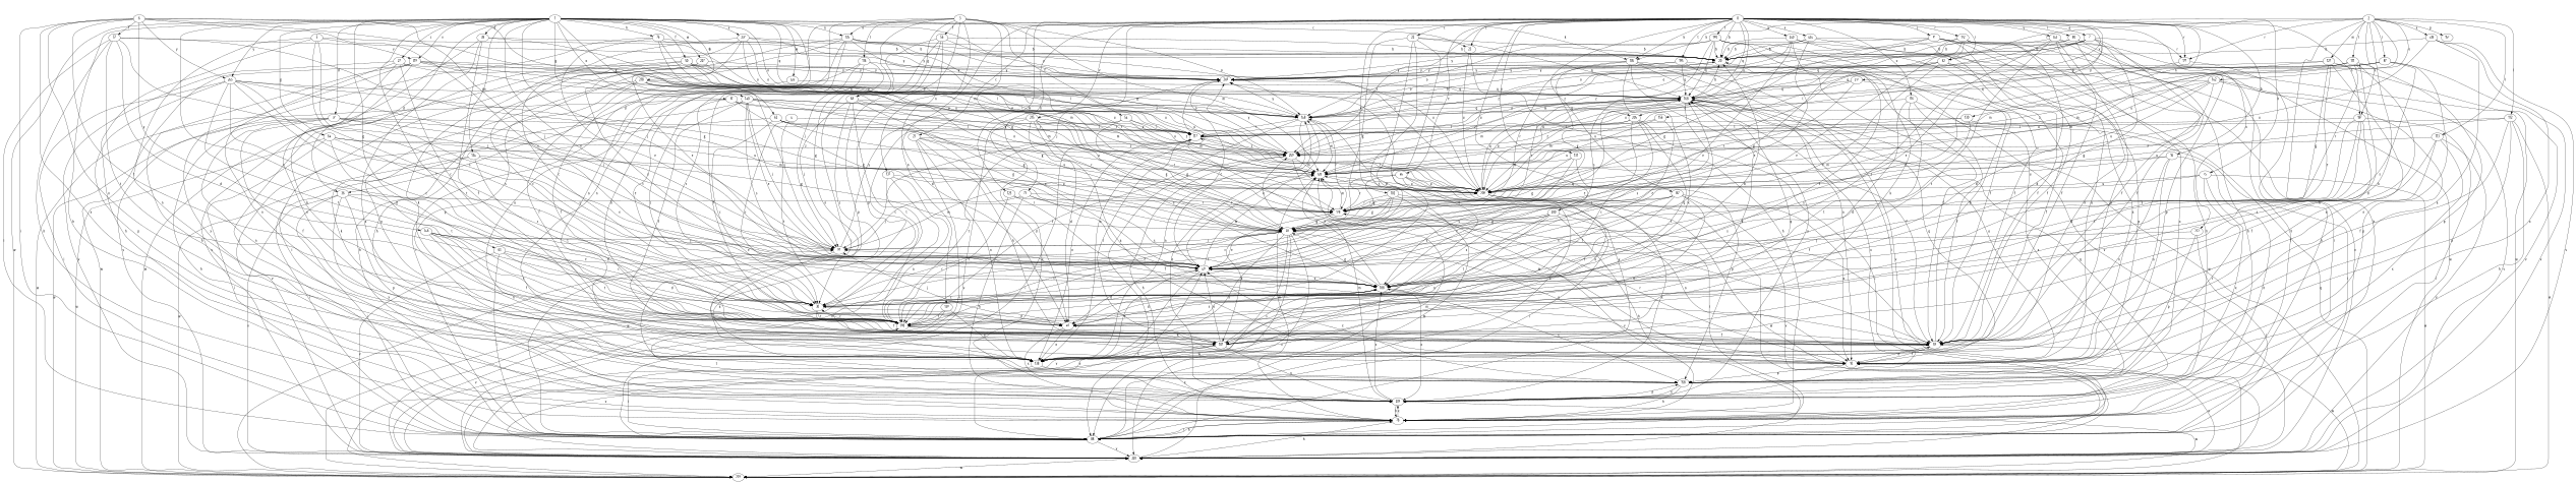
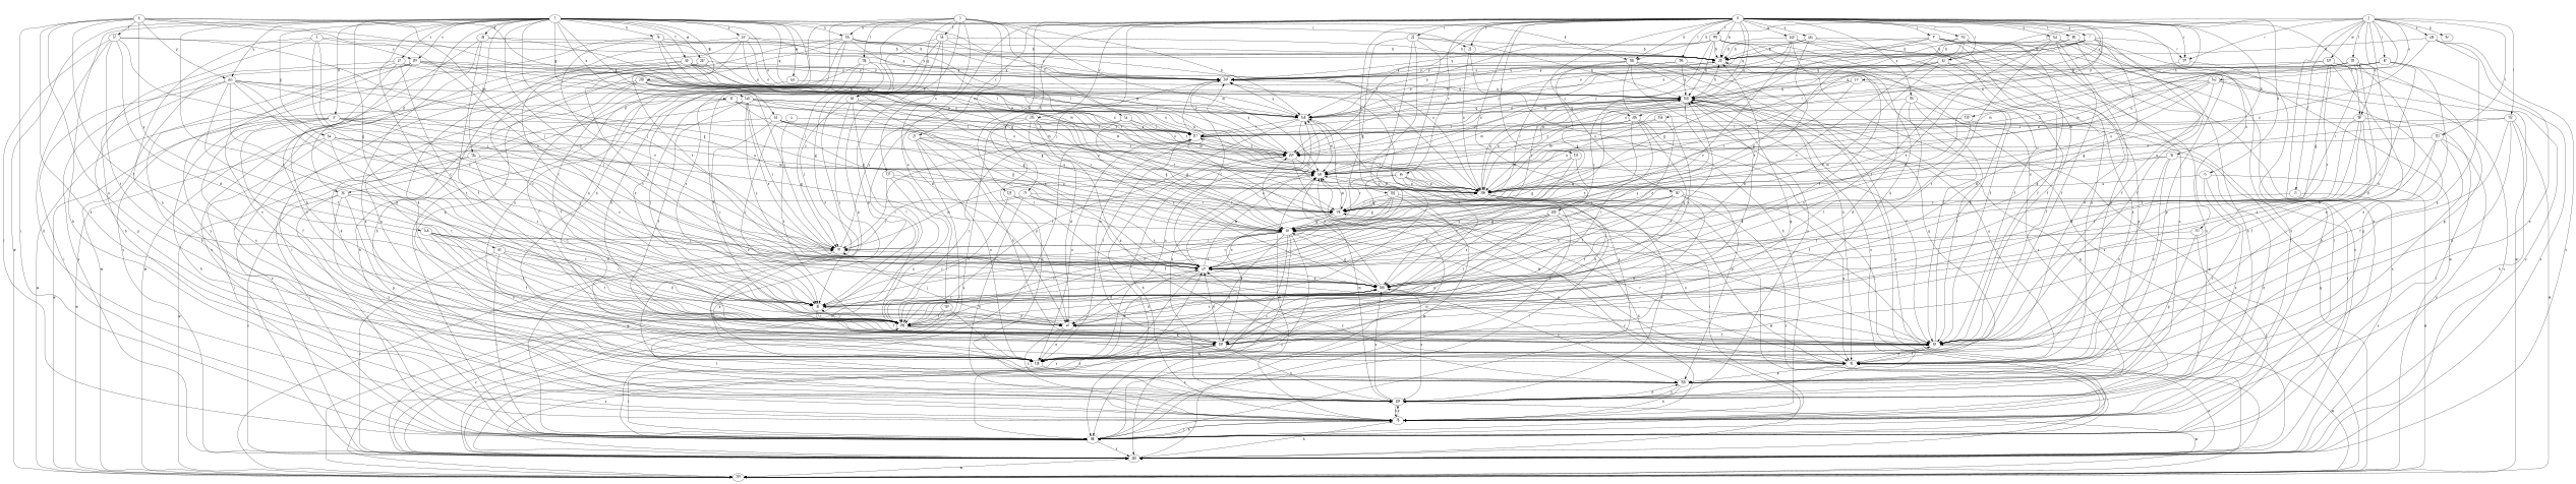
  strict digraph {
    fontname="Fira Sans"
    node [fontname="Fira Sans"]
    edge [fontname="Fira Sans"]
    0
    7
    16
    20
    21
    22
    23
    36
    46
    73
    75
    80
    82
    91
    97
    102
    105
    125
    130
    131
    139
    156
    167
    168
    172
    177
    187
    190
    195
    200
    205
    215
    216
    217
    232
    n36 [label=434]
    240
    243
    259
    49
    209
    128
    40
    59
    10
    78
    138
    249
    107
    220
    198
    69
    158
    88
    239
    178
    229
    188
    30
    117
    148
    1
    27
    37
    38
    50
    62
    63
    64
    67
    76
    134
    135
    140
    218
    219
    224
    227
    237
    245
    2
+   53
    87
    111
    112
    113
    127
    142
    157
    n90 [label=538]
    3
    54
    56
    68
    116
    137
    4
    5
    6
    57
    248
    0 -> 7 [label=a]
    0 -> 16 [label=b]
    0 -> 20 [label=b]
    0 -> 21 [label=c]
    0 -> 22 [label=c]
    0 -> 23 [label=c]
    0 -> 36 [label=d]
    0 -> 46 [label=e]
    0 -> 73 [label=h]
    0 -> 75 [label=h]
    0 -> 80 [label=i]
    0 -> 82 [label=i]
    0 -> 91 [label=j]
    0 -> 97 [label=j]
    0 -> 102 [label=k]
    0 -> 105 [label=k]
    0 -> 125 [label=m]
    0 -> 130 [label=n]
    0 -> 131 [label=n]
    0 -> 139 [label=o]
    0 -> 156 [label=p]
    0 -> 167 [label=q]
    0 -> 168 [label=q]
    0 -> 172 [label=r]
    0 -> 177 [label=r]
    0 -> 187 [label=s]
    0 -> 190 [label=t]
    0 -> 195 [label=t]
    0 -> 200 [label=u]
    0 -> 205 [label=u]
    0 -> 215 [label=v]
    0 -> 216 [label=v]
    0 -> 217 [label=v]
    0 -> 232 [label=x]
    0 -> n36 [label=x]
    0 -> 240 [label=y]
    0 -> 243 [label=y]
    0 -> 259 [label=z]
    7 -> 20 [label=b]
    7 -> 168 [label=q]
    7 -> 177 [label=r]
    7 -> 49 [label=e]
    7 -> 209 [label=u]
    7 -> 128 [label=m]
    7 -> 40 [label=d]
    7 -> 59 [label=f]
    16 -> 209 [label=u]
    16 -> 128 [label=m]
    16 -> 10 [label=a]
    16 -> 78 [label=h]
    16 -> 138 [label=n]
    20 -> 249 [label=y]
    21 -> 259 [label=z]
    21 -> 209 [label=u]
    21 -> 40 [label=d]
    21 -> 138 [label=n]
    21 -> 107 [label=k]
    21 -> 220 [label=v]
    22 -> 20 [label=b]
    22 -> 168 [label=q]
    22 -> 40 [label=d]
    22 -> 138 [label=n]
    22 -> 198 [label=t]
    22 -> 69 [label=g]
    23 -> 209 [label=u]
    23 -> 78 [label=h]
    36 -> 40 [label=d]
    36 -> 220 [label=v]
    36 -> 158 [label=p]
    36 -> 88 [label=i]
    36 -> 239 [label=x]
    36 -> 178 [label=r]
    46 -> 209 [label=u]
    46 -> 107 [label=k]
    46 -> 69 [label=g]
    46 -> 88 [label=i]
    46 -> 178 [label=r]
    46 -> 229 [label=w]
    73 -> 97 [label=j]
    73 -> 59 [label=f]
    73 -> 78 [label=h]
    73 -> 178 [label=r]
    73 -> 188 [label=s]
    75 -> 209 [label=u]
    75 -> 158 [label=t]
    75 -> 239 [label=x]
    75 -> 229 [label=w]
-   75 -> 188 [label=s]
    80 -> 20 [label=b]
    80 -> 59 [label=f]
    80 -> 78 [label=h]
    80 -> 158 [label=p]
    80 -> 178 [label=r]
    82 -> 49 [label=e]
    82 -> 209 [label=u]
    82 -> 10 [label=a]
    82 -> 249 [label=y]
    82 -> 69 [label=g]
    82 -> 158 [label=p]
    91 -> 20 [label=b]
    91 -> 259 [label=z]
    91 -> 59 [label=f]
    91 -> 78 [label=h]
    91 -> 138 [label=n]
    91 -> 69 [label=g]
    91 -> 239 [label=x]
    97 -> 49 [label=e]
    97 -> 128 [label=m]
    97 -> 10 [label=a]
    97 -> 249 [label=y]
    102 -> 220 [label=v]
    102 -> 198 [label=t]
    102 -> 69 [label=g]
    102 -> 88 [label=i]
    102 -> 178 [label=r]
    102 -> 30 [label=c]
    105 -> 10 [label=a]
    105 -> 249 [label=y]
    105 -> 107 [label=k]
    105 -> 69 [label=g]
    105 -> 88 [label=i]
    105 -> 239 [label=x]
    105 -> 178 [label=r]
    105 -> 229 [label=w]
    125 -> 59 [label=f]
    125 -> 198 [label=t]
    125 -> 178 [label=r]
    130 -> 128 [label=m]
    130 -> 88 [label=i]
    130 -> 188 [label=s]
    130 -> 117 [label=l]
    131 -> 128 [label=m]
    131 -> 69 [label=g]
    131 -> 158 [label=p]
    131 -> 188 [label=s]
    139 -> 138 [label=n]
    139 -> 220 [label=v]
    139 -> 198 [label=t]
    156 -> 49 [label=e]
    156 -> 209 [label=u]
    156 -> 117 [label=l]
    167 -> 49 [label=e]
    167 -> 10 [label=a]
    167 -> 138 [label=n]
    167 -> 220 [label=v]
    167 -> 198 [label=t]
    167 -> 178 [label=r]
    167 -> 188 [label=s]
    168 -> 20 [label=b]
    168 -> 259 [label=z]
    168 -> 209 [label=u]
    168 -> 128 [label=m]
    168 -> 59 [label=f]
    168 -> 10 [label=a]
    168 -> 107 [label=k]
    168 -> 239 [label=x]
    168 -> 178 [label=r]
    168 -> 188 [label=s]
    168 -> 148 [label=o]
    172 -> 20 [label=b]
    172 -> 259 [label=z]
    172 -> 49 [label=e]
    172 -> 40 [label=d]
    172 -> 88 [label=i]
    172 -> 229 [label=w]
    172 -> 148 [label=o]
    177 -> 49 [label=e]
    177 -> 78 [label=h]
    187 -> 40 [label=d]
    187 -> 59 [label=f]
    187 -> 198 [label=t]
    187 -> 88 [label=i]
    187 -> 188 [label=s]
    187 -> 117 [label=l]
    190 -> 20 [label=b]
    190 -> 168 [label=q]
    190 -> 59 [label=f]
    190 -> 249 [label=y]
    190 -> 107 [label=k]
    190 -> 220 [label=v]
    190 -> 188 [label=s]
    190 -> 148 [label=o]
    195 -> 168 [label=q]
    195 -> 59 [label=f]
    195 -> 249 [label=y]
    195 -> 220 [label=v]
    195 -> 148 [label=o]
    200 -> 49 [label=e]
    200 -> 10 [label=a]
    200 -> 78 [label=h]
    200 -> 138 [label=n]
    200 -> 198 [label=t]
    200 -> 69 [label=g]
    200 -> 188 [label=s]
    205 -> 259 [label=z]
    205 -> 49 [label=e]
    205 -> 198 [label=t]
    205 -> 88 [label=i]
    205 -> 30 [label=c]
    205 -> 117 [label=l]
    215 -> 40 [label=d]
    215 -> 10 [label=a]
    215 -> 220 [label=v]
    215 -> 69 [label=g]
    215 -> 239 [label=x]
    215 -> 178 [label=r]
    215 -> 188 [label=s]
    215 -> 117 [label=l]
    216 -> 40 [label=d]
    216 -> 59 [label=f]
    216 -> 198 [label=t]
    216 -> 239 [label=x]
    216 -> 148 [label=o]
    217 -> 168 [label=q]
    217 -> 209 [label=u]
    217 -> 59 [label=f]
    217 -> 178 [label=r]
    232 -> 97 [label=j]
    232 -> 158 [label=p]
    232 -> 88 [label=i]
    n36 -> 20 [label=b]
    n36 -> 49 [label=e]
    n36 -> 59 [label=f]
    n36 -> 10 [label=a]
    n36 -> 148 [label=o]
    240 -> 20 [label=b]
    240 -> 259 [label=z]
    240 -> 49 [label=e]
    240 -> 59 [label=f]
    240 -> 220 [label=v]
    240 -> 198 [label=t]
    243 -> 20 [label=b]
    243 -> 59 [label=f]
    243 -> 78 [label=h]
    243 -> 138 [label=n]
    243 -> 198 [label=t]
    243 -> 229 [label=w]
    243 -> 30 [label=c]
    259 -> 128 [label=m]
    259 -> 59 [label=f]
    259 -> 78 [label=h]
    259 -> 249 [label=y]
    259 -> 88 [label=i]
    49 -> 168 [label=q]
    49 -> 128 [label=m]
    49 -> 40 [label=d]
    49 -> 220 [label=v]
    49 -> 188 [label=s]
    49 -> 148 [label=o]
    209 -> 168 [label=q]
    209 -> 88 [label=i]
    209 -> 239 [label=x]
    209 -> 178 [label=r]
    209 -> 117 [label=l]
    128 -> 209 [label=u]
    40 -> 97 [label=j]
    40 -> 138 [label=n]
    40 -> 239 [label=x]
    40 -> 188 [label=s]
    59 -> 20 [label=b]
    59 -> 10 [label=a]
    59 -> 229 [label=w]
    10 -> 168 [label=q]
    10 -> 128 [label=m]
    10 -> 59 [label=f]
    10 -> 220 [label=v]
    10 -> 158 [label=p]
    10 -> 178 [label=r]
    78 -> 168 [label=q]
    78 -> 128 [label=m]
    78 -> 88 [label=i]
    78 -> 239 [label=x]
    138 -> 49 [label=e]
    138 -> 88 [label=i]
    138 -> 239 [label=x]
    249 -> 168 [label=q]
    249 -> 49 [label=e]
    249 -> 138 [label=n]
    107 -> 168 [label=q]
    107 -> 49 [label=e]
    107 -> 138 [label=n]
    107 -> 220 [label=v]
    107 -> 88 [label=i]
    107 -> 239 [label=x]
    107 -> 188 [label=s]
    107 -> 117 [label=l]
    220 -> 49 [label=e]
    220 -> 128 [label=m]
    220 -> 78 [label=h]
    220 -> 229 [label=w]
    198 -> 59 [label=f]
    198 -> 107 [label=k]
    198 -> 30 [label=c]
    69 -> 97 [label=j]
    69 -> 49 [label=e]
    69 -> 10 [label=a]
    69 -> 138 [label=n]
    69 -> 220 [label=v]
    69 -> 198 [label=t]
    69 -> 88 [label=i]
    69 -> 229 [label=w]
    69 -> 30 [label=c]
    158 -> 49 [label=e]
    158 -> 78 [label=h]
    158 -> 239 [label=x]
    158 -> 188 [label=s]
    88 -> 128 [label=m]
    88 -> 78 [label=h]
    88 -> 249 [label=y]
    88 -> 220 [label=v]
    88 -> 148 [label=o]
    239 -> 128 [label=m]
    239 -> 78 [label=h]
    239 -> 198 [label=t]
    239 -> 158 [label=p]
    239 -> 229 [label=w]
    239 -> 188 [label=s]
    239 -> 148 [label=o]
    178 -> 128 [label=m]
    178 -> 107 [label=k]
    178 -> 69 [label=g]
    229 -> 97 [label=j]
    229 -> 168 [label=q]
    188 -> 259 [label=z]
    188 -> 40 [label=d]
    188 -> 69 [label=g]
    188 -> 239 [label=x]
    188 -> 30 [label=c]
    30 -> 20 [label=b]
    30 -> 168 [label=q]
    30 -> 40 [label=d]
    30 -> 59 [label=f]
    30 -> 198 [label=t]
    117 -> 259 [label=z]
    117 -> 59 [label=f]
    117 -> 138 [label=n]
    117 -> 198 [label=t]
    117 -> 88 [label=i]
    148 -> 20 [label=b]
    148 -> 168 [label=q]
    148 -> 128 [label=m]
    148 -> 138 [label=n]
    148 -> 249 [label=y]
    148 -> 198 [label=t]
    148 -> 178 [label=r]
    148 -> 117 [label=l]
    1 -> 23 [label=c]
    1 -> 36 [label=d]
    1 -> 97 [label=j]
    1 -> 105 [label=k]
    1 -> 168 [label=q]
    1 -> 205 [label=u]
    1 -> 49 [label=e]
    1 -> 209 [label=u]
    1 -> 10 [label=a]
    1 -> 78 [label=h]
    1 -> 198 [label=t]
    1 -> 229 [label=w]
    1 -> 30 [label=c]
    1 -> 27 [label=c]
    1 -> 37 [label=d]
    1 -> 38 [label=d]
    1 -> 50 [label=f]
    1 -> 62 [label=g]
    1 -> 63 [label=g]
    1 -> 64 [label=g]
    1 -> 67 [label=g]
    1 -> 76 [label=h]
    1 -> 134 [label=n]
    1 -> 135 [label=n]
    1 -> 140 [label=o]
    1 -> 218 [label=v]
    1 -> 219 [label=v]
    1 -> 224 [label=w]
    1 -> 227 [label=w]
    1 -> 237 [label=x]
    1 -> 245 [label=y]
    27 -> 138 [label=n]
    27 -> 249 [label=y]
    27 -> 107 [label=k]
    27 -> 220 [label=v]
    27 -> 198 [label=t]
    27 -> 117 [label=l]
    37 -> 49 [label=e]
    37 -> 209 [label=u]
    37 -> 59 [label=f]
    37 -> 78 [label=h]
    37 -> 138 [label=n]
    37 -> 229 [label=w]
    37 -> 188 [label=s]
    37 -> 117 [label=l]
    38 -> 20 [label=b]
    38 -> 209 [label=u]
    38 -> 59 [label=f]
    38 -> 220 [label=v]
    38 -> 239 [label=x]
    50 -> 259 [label=z]
    50 -> 209 [label=u]
    50 -> 249 [label=y]
    50 -> 107 [label=k]
    50 -> 229 [label=w]
    50 -> 30 [label=c]
    50 -> 148 [label=o]
    62 -> 209 [label=u]
    62 -> 107 [label=k]
    62 -> 69 [label=g]
    62 -> 178 [label=r]
    62 -> 30 [label=c]
    62 -> 117 [label=l]
    63 -> 49 [label=e]
    63 -> 40 [label=d]
    63 -> 220 [label=v]
    63 -> 198 [label=t]
    63 -> 88 [label=i]
    64 -> 259 [label=z]
    64 -> 198 [label=t]
    64 -> 69 [label=g]
    64 -> 88 [label=i]
    64 -> 229 [label=w]
    64 -> 30 [label=c]
    67 -> 259 [label=z]
    67 -> 69 [label=g]
    67 -> 229 [label=w]
    67 -> 30 [label=c]
    67 -> 148 [label=o]
    76 -> 20 [label=b]
    76 -> 49 [label=e]
    76 -> 209 [label=u]
    76 -> 249 [label=y]
    76 -> 220 [label=v]
    76 -> 178 [label=r]
    134 -> 49 [label=e]
    134 -> 128 [label=m]
    134 -> 198 [label=t]
    134 -> 88 [label=i]
    134 -> 229 [label=w]
    135 -> 20 [label=b]
    135 -> 259 [label=z]
    135 -> 209 [label=u]
    135 -> 10 [label=a]
    135 -> 78 [label=h]
    135 -> 198 [label=t]
    135 -> 158 [label=p]
    135 -> 178 [label=r]
    140 -> 97 [label=j]
    140 -> 259 [label=z]
    140 -> 49 [label=e]
    140 -> 128 [label=m]
    140 -> 59 [label=f]
    140 -> 220 [label=v]
    140 -> 69 [label=g]
    140 -> 188 [label=s]
    140 -> 148 [label=o]
    218 -> 97 [label=j]
    218 -> 168 [label=q]
    218 -> 209 [label=u]
    218 -> 59 [label=f]
    218 -> 78 [label=h]
    218 -> 138 [label=n]
    218 -> 69 [label=g]
    218 -> 117 [label=l]
    219 -> 128 [label=m]
    219 -> 78 [label=h]
    219 -> 138 [label=n]
    219 -> 249 [label=y]
    219 -> 239 [label=x]
    219 -> 178 [label=a]
    219 -> 229 [label=w]
    219 -> 148 [label=o]
    224 -> 168 [label=q]
    224 -> 59 [label=f]
    227 -> 249 [label=y]
    227 -> 88 [label=i]
    227 -> 188 [label=s]
    227 -> 117 [label=l]
    237 -> 20 [label=b]
    237 -> 259 [label=z]
    237 -> 49 [label=e]
    237 -> 249 [label=y]
    237 -> 88 [label=i]
    237 -> 30 [label=c]
    237 -> 148 [label=o]
    245 -> 97 [label=j]
    245 -> 168 [label=q]
    245 -> 40 [label=d]
    245 -> 198 [label=t]
    245 -> 69 [label=g]
    245 -> 158 [label=p]
    245 -> 88 [label=i]
    245 -> 188 [label=s]
    245 -> 30 [label=c]
    2 -> 82 [label=i]
    2 -> 105 [label=k]
    2 -> 177 [label=r]
    2 -> 187 [label=s]
    2 -> 209 [label=u]
    2 -> 78 [label=h]
    2 -> 107 [label=k]
+   2 -> 53 [label=f]
    2 -> 87 [label=i]
    2 -> 111 [label=l]
    2 -> 112 [label=l]
    2 -> 113 [label=l]
    2 -> 127 [label=m]
    2 -> 142 [label=o]
    2 -> 157 [label=p]
    2 -> n90 [label=x]
+   53 -> 220 [label=v]
+   53 -> 178 [label=r]
    87 -> 128 [label=m]
    87 -> 138 [label=n]
    87 -> 249 [label=y]
    87 -> 220 [label=v]
    87 -> 188 [label=s]
    87 -> 117 [label=l]
    111 -> 168 [label=q]
    111 -> 128 [label=m]
    111 -> 40 [label=d]
    111 -> 249 [label=y]
    111 -> 107 [label=k]
    111 -> 158 [label=p]
    111 -> 178 [label=r]
    112 -> 209 [label=u]
    112 -> 59 [label=f]
    112 -> 10 [label=a]
    112 -> 78 [label=h]
    112 -> 229 [label=w]
    112 -> 117 [label=l]
    113 -> 259 [label=z]
    113 -> 59 [label=f]
    113 -> 220 [label=v]
    113 -> 239 [label=x]
    113 -> 188 [label=s]
    127 -> 49 [label=e]
    127 -> 209 [label=u]
    127 -> 10 [label=a]
    127 -> 249 [label=y]
    127 -> 220 [label=v]
    127 -> 69 [label=g]
    142 -> 168 [label=q]
    142 -> 259 [label=z]
    142 -> 209 [label=u]
    142 -> 128 [label=m]
    142 -> 220 [label=v]
    142 -> 69 [label=g]
    142 -> 158 [label=p]
    n90 -> 20 [label=b]
    n90 -> 209 [label=u]
    n90 -> 10 [label=a]
    n90 -> 220 [label=v]
    n90 -> 239 [label=x]
    3 -> 97 [label=j]
    3 -> 128 [label=m]
    3 -> 138 [label=n]
    3 -> 69 [label=g]
    3 -> 158 [label=p]
    3 -> 148 [label=o]
    3 -> 135 [label=n]
    3 -> 54 [label=f]
    3 -> 56 [label=f]
    3 -> 68 [label=g]
    3 -> 116 [label=l]
    3 -> 137 [label=n]
    54 -> 259 [label=z]
    54 -> 128 [label=m]
    54 -> 69 [label=g]
    54 -> 30 [label=c]
    54 -> 117 [label=l]
    56 -> 20 [label=b]
    56 -> 40 [label=d]
    56 -> 138 [label=n]
    56 -> 249 [label=y]
    56 -> 158 [label=p]
    56 -> 88 [label=i]
    68 -> 97 [label=j]
    68 -> 49 [label=e]
    68 -> 128 [label=m]
    68 -> 198 [label=t]
    68 -> 30 [label=c]
    68 -> 148 [label=o]
    116 -> 59 [label=f]
    116 -> 249 [label=y]
    116 -> 107 [label=k]
    116 -> 88 [label=i]
    116 -> 30 [label=c]
    137 -> 209 [label=u]
    137 -> 10 [label=a]
    137 -> 220 [label=v]
    137 -> 229 [label=w]
    4 -> 198 [label=t]
    4 -> 30 [label=c]
    4 -> 117 [label=l]
    5 -> 78 [label=h]
    5 -> 138 [label=n]
    5 -> 188 [label=s]
    5 -> 30 [label=c]
    5 -> 148 [label=o]
    5 -> 219 [label=v]
    6 -> 97 [label=j]
    6 -> 49 [label=s]
    6 -> 209 [label=u]
    6 -> 128 [label=m]
    6 -> 138 [label=n]
    6 -> 198 [label=t]
    6 -> 88 [label=i]
    6 -> 239 [label=x]
    6 -> 245 [label=y]
    6 -> 57 [label=f]
    6 -> 248 [label=y]
    57 -> 20 [label=b]
    57 -> 97 [label=j]
    57 -> 40 [label=d]
    57 -> 78 [label=h]
    57 -> 198 [label=t]
    57 -> 69 [label=g]
    57 -> 88 [label=i]
    248 -> 97 [label=j]
    248 -> 49 [label=e]
    248 -> 59 [label=f]
    248 -> 138 [label=n]
    248 -> 198 [label=t]
    248 -> 30 [label=c]
  }
